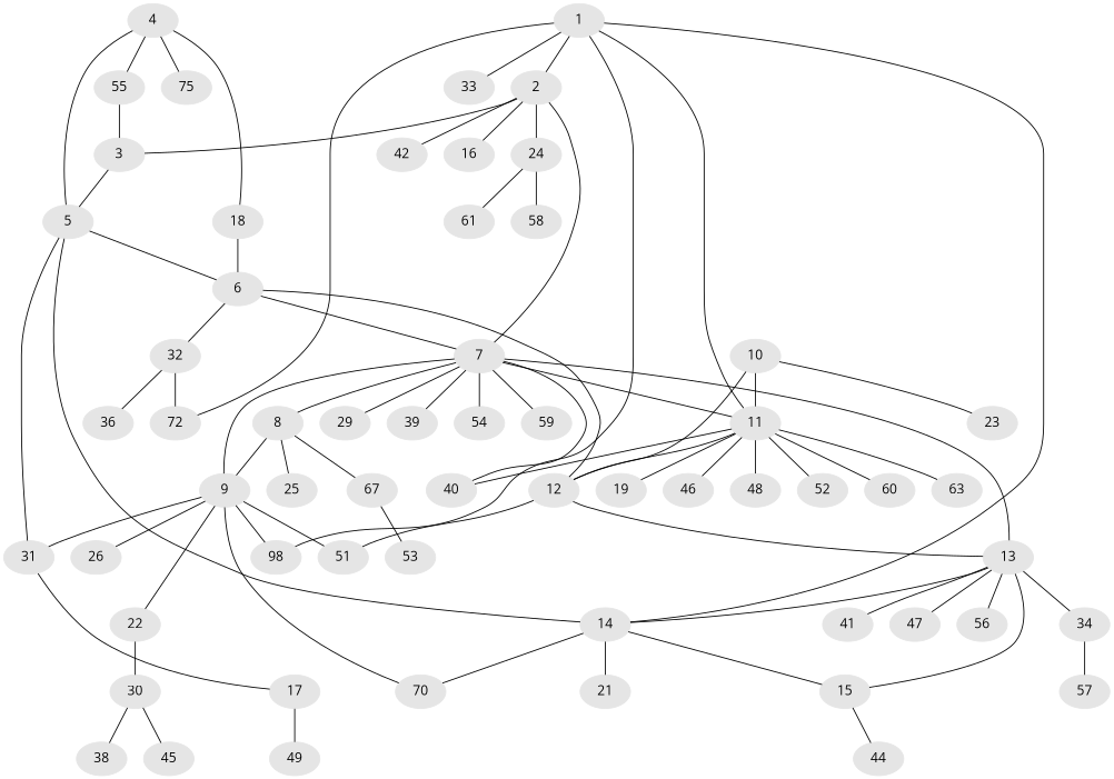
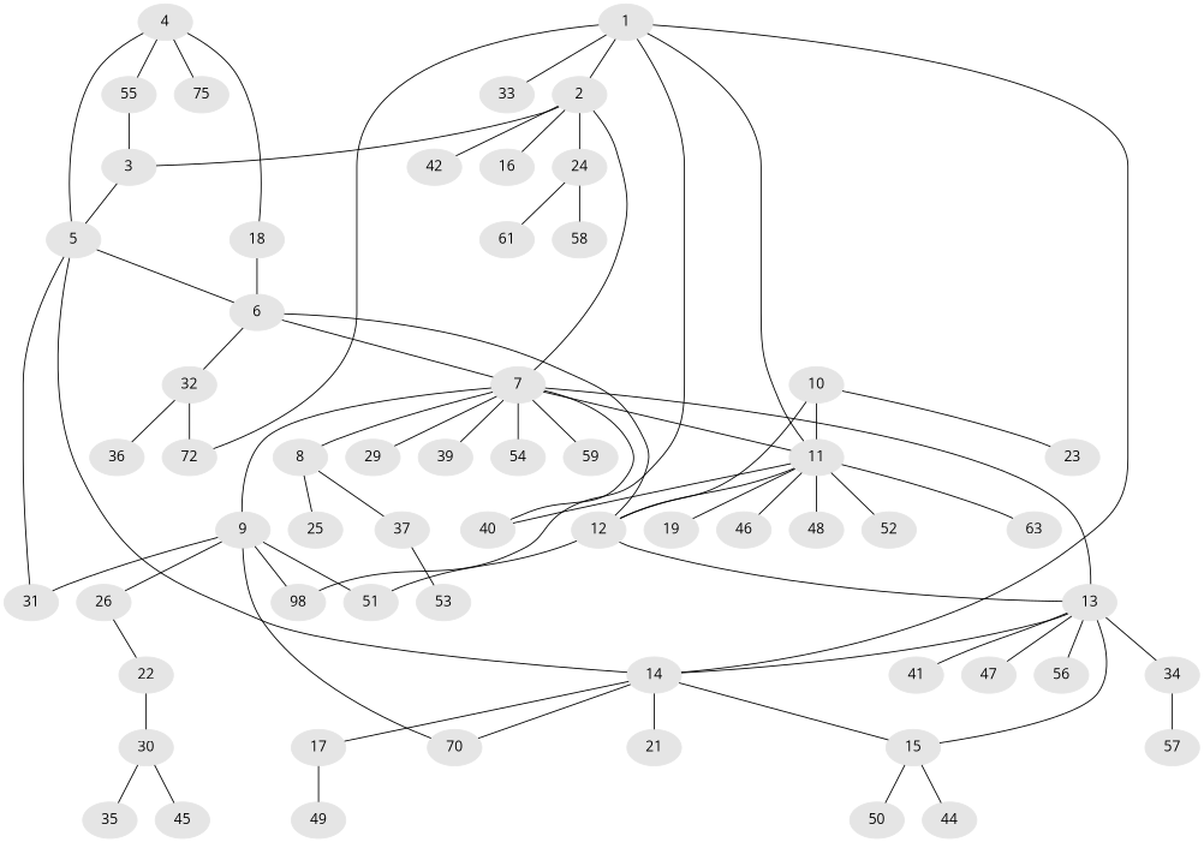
  graph {
    fontname="Open Sans"
    node [color=gray90 fontname="Open Sans" style=filled]
    edge [fontname="Open Sans"]
    1
    2
    11
    14
    n5 [label=98]
    33
    n7 [label=72]
    3
    7
    16
    24
    42
    5
    12
    40
    19
    46
    48
    52
-   60
    63
    n22 [label=70]
    15
    17
    21
    8
    9
    13
    29
    39
    54
    59
    58
    61
    6
    31
    4
    18
    n39 [label=75]
    55
    32
    51
    36
    25
-   37 [label=67]
+   37
    22
    26
    34
    41
    47
    56
    53
    30
    10
    23
    44
+   50
    57
    49
-   38
+   38 [label=35]
    45
    1 -- 2
    1 -- 11
    1 -- 14
    1 -- n5
    1 -- 33
    1 -- n7
    2 -- 3
    2 -- 7
    2 -- 16
    2 -- 24
    2 -- 42
    11 -- 12
    11 -- 40
    11 -- 19
    11 -- 46
    11 -- 48
    11 -- 52
-   11 -- 60
    11 -- 63
    14 -- n22
    14 -- 15
-   31 -- 17
+   14 -- 17
    14 -- 21
    3 -- 5
    7 -- 11
    7 -- 40
    7 -- 8
    7 -- 9
    7 -- 13
    7 -- 29
    7 -- 39
    7 -- 54
    7 -- 59
    24 -- 58
    24 -- 61
    5 -- 14
    5 -- 6
    5 -- 31
    12 -- 13
    12 -- 51
    15 -- 44
+   15 -- 50
    17 -- 49
-   8 -- 9
    8 -- 25
    8 -- 37
    9 -- n5
    9 -- n22
    9 -- 31
    9 -- 51
-   9 -- 22
+   26 -- 22
    9 -- 26
    13 -- 14
    13 -- 15
    13 -- 34
    13 -- 41
    13 -- 47
    13 -- 56
    6 -- 7
    6 -- 12
    6 -- 32
    4 -- 5
    4 -- 18
    4 -- n39
    4 -- 55
    18 -- 6
    55 -- 3
    32 -- n7
    32 -- 36
    37 -- 53
    22 -- 30
    34 -- 57
    30 -- 38
    30 -- 45
    10 -- 11
    10 -- 12
    10 -- 23
  }
